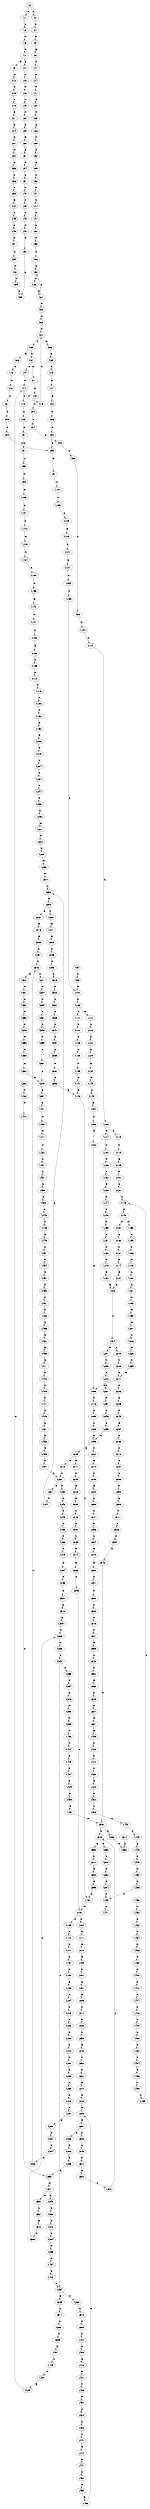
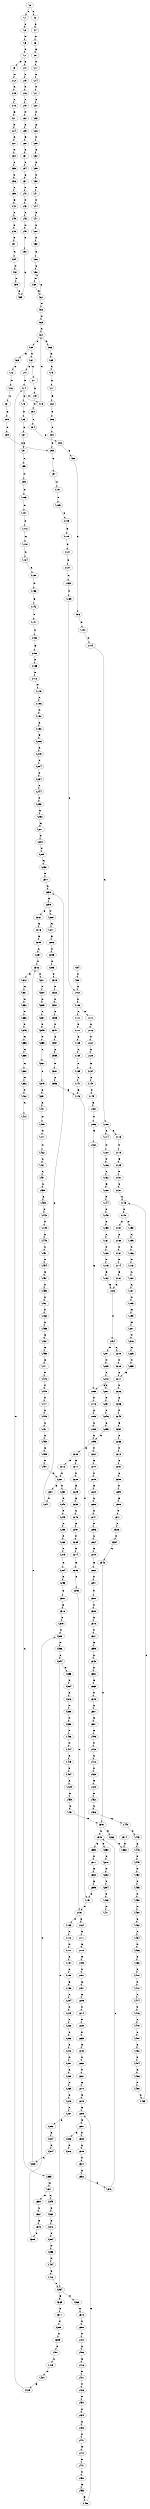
  strict digraph {
    S0
    S1
    S2
    S3
    S4
    S5
    S6
    S7
    S8
    S9
    S10
    S11
    S12
    S13
    S14
    S15
    S16
    S17
    S18
    S19
    S20
    S21
    S22
    S23
    S24
    S25
    S26
    S27
    S28
    S29
    S30
    S31
    S32
    S33
    S34
    S35
    S36
    S37
    S38
    S39
    S40
    S41
    S42
    S43
    S44
    S45
    S46
    S47
    S48
    S49
    S50
    S51
    S52
    S53
    S54
    S55
    S56
    S57
    S58
    S59
    S60
    S61
    S62
    S63
    S64
    S65
    S66
    S67
    S68
    S69
    S70
    S71
    S72
    S73
    S74
    S75
    S76
    S77
    S78
    S79
    S80
    S81
    S82
    S83
    S84
    S85
    S86
    S87
    S88
    S89
    S90
    S91
    S92
    S93
    S95
    S96
    S97
    S94
    S98
    S99
    S100
    S101
    S102
    S103
    S104
    S105
    S106
    S107
    S108
    S109
    S110
    S111
    S112
    S113
    S114
    S115
    S116
    S117
    S118
    S119
    S120
    S121
    S122
    S123
    S124
    S125
    S126
    S127
    S128
    S129
    S130
    S131
    S132
    S133
    S134
    S135
    S136
    S137
    S138
    S139
    S140
    S141
    S142
    S143
    S144
    S145
    S146
    S147
    S148
    S149
    S150
    S151
    S152
    S153
    S154
    S155
    S156
    S157
    S158
    S159
    S160
    S161
    S162
    S163
    S164
    S165
    S166
    S167
    S168
    S169
    S170
    S171
    S172
    S173
    S174
    S175
    S176
    S177
    S178
    S179
    S180
    S181
    S182
    S183
    S184
    S185
    S186
    S187
    S188
    S189
    S190
    S191
    S192
    S193
    S194
    S195
    S196
    S197
    S198
    S199
    S200
    S201
    S202
    S203
    S204
    S205
    S206
    S207
    S208
    S209
    S210
    S211
    S212
    S213
    S214
    S215
    S216
    S217
    S218
    S219
    S220
    S221
    S222
    S223
    S224
    S225
    S226
    S227
    S228
    S229
    S230
    S231
    S232
    S233
    S234
    S235
    S236
    S237
    S238
    S239
    S240
    S241
    S242
    S243
    S244
    S245
    S246
    S247
    S248
    S249
    S250
    S251
    S252
    S253
    S254
    S255
    S256
    S257
    S258
    S259
    S260
    S261
    S262
    S263
    S264
    S265
    S266
    S267
    S268
    S269
    S270
    S271
    S272
    S273
    S274
    S275
    S276
    S277
    S278
    S279
    S280
    S281
    S282
    S283
    S284
    S285
    S286
    S287
    S288
    S289
    S290
    S291
    S292
    S293
    S294
    S295
    S296
    S297
    S298
    S299
    S300
    S301
    S302
    S303
    S304
    S305
    S306
    S307
    S308
    S309
    S310
    S311
    S312
    S313
    S314
    S315
    S316
    S317
    S318
    S319
    S320
    S321
    S322
    S323
    S324
-   S325
    S326
    S327
    S328
    S329
    S330
    S331
    S332
    S333
    S334
    S335
    S336
    S337
    S338
    S339
    S340
    S341
    S342
    S343
    S344
    S345
    S346
    S347
    S348
    S349
    S350
    S351
    S352
    S353
    S354
    S355
    S356
    S357
    S358
    S359
    S360
    S361
    S362
    S363
    S364
    S365
    S366
    S367
    S368
    S369
    S370
    S371
    S372
    S373
    S386
    S375
    S376
    S377
    S378
    S379
    S380
    S381
    S382
    S383
    S384
    S385
    S374
    S387
    S388
    S389
    S390
    S391
    S392
    S393
    S394
    S395
    S396
    S397
    S398
    S399
    S400
    S401
    S402
    S403
    S404
    S405
    S406
    S407
    S408
    S409
    S410
    S411
    S412
    S413
    S414
    S415
    S416
    S417
    S418
    S419
    S420
    S421
    S422
    S423
    S424
    S425
    S426
    S427
    S428
    S429
    S430
    S431
    S432
    S433
    S434
    S435
    S436
    S437
    S438
    S439
    S440
    S441
    S442
    S443
    S444
    S445
    S446
    S447
    S448
    S449
    S450
    S451
    S452
    S453
    S454
    S455
    S456
    S457
    S458
    S459
    S460
    S461
    S462
    S463
    S464
    S465
    S466
    S467
    S468
    S469
    S470
    S471
    S472
    S473
    S474
    S475
    S476
    S477
    S478
    S479
    S480
    S481
    S482
    S483
    S484
    S485
    S486
    S487
    S488
    S489
    S0 -> S1 [label=C]
    S0 -> S2 [label=G]
    S1 -> S3 [label=C]
    S2 -> S4 [label=T]
    S3 -> S5 [label=A]
    S4 -> S6 [label=A]
    S5 -> S7 [label=G]
    S6 -> S8 [label=G]
    S7 -> S9 [label=T]
    S7 -> S10 [label=C]
    S8 -> S11 [label=T]
    S9 -> S12 [label=A]
    S10 -> S13 [label=T]
    S11 -> S14 [label=T]
    S12 -> S15 [label=G]
    S13 -> S16 [label=T]
    S14 -> S17 [label=T]
    S15 -> S18 [label=G]
    S16 -> S19 [label=C]
    S17 -> S20 [label=C]
    S18 -> S21 [label=G]
    S19 -> S22 [label=A]
    S20 -> S23 [label=A]
    S21 -> S24 [label=T]
    S22 -> S25 [label=C]
    S23 -> S26 [label=C]
    S24 -> S27 [label=C]
    S25 -> S28 [label=G]
    S26 -> S29 [label=T]
    S27 -> S30 [label=A]
    S28 -> S31 [label=C]
    S29 -> S32 [label=C]
    S30 -> S33 [label=C]
    S31 -> S34 [label=C]
    S32 -> S35 [label=C]
    S33 -> S36 [label=T]
    S34 -> S37 [label=C]
    S35 -> S38 [label=T]
    S36 -> S39 [label=C]
    S37 -> S40 [label=T]
    S38 -> S41 [label=T]
    S39 -> S42 [label=G]
    S40 -> S43 [label=T]
    S41 -> S44 [label=T]
    S42 -> S45 [label=C]
    S43 -> S46 [label=C]
    S44 -> S47 [label=C]
    S45 -> S48 [label=T]
    S46 -> S49 [label=A]
    S47 -> S50 [label=A]
    S48 -> S51 [label=T]
    S49 -> S52 [label=T]
    S50 -> S53 [label=T]
    S51 -> S54 [label=C]
    S52 -> S55 [label=C]
    S53 -> S56 [label=C]
    S54 -> S57 [label=A]
    S56 -> S58 [label=C]
    S57 -> S59 [label=T]
    S58 -> S60 [label=A]
    S59 -> S55 [label=C]
    S60 -> S61 [label=G]
    S61 -> S58 [label=C]
    S61 -> S62 [label=A]
    S62 -> S63 [label=A]
    S63 -> S64 [label=C]
    S64 -> S65 [label=C]
    S64 -> S66 [label=A]
    S65 -> S67 [label=A]
    S65 -> S68 [label=G]
    S66 -> S69 [label=G]
    S67 -> S70 [label=G]
    S67 -> S71 [label=C]
    S68 -> S72 [label=G]
    S69 -> S73 [label=C]
    S70 -> S74 [label=A]
    S71 -> S75 [label=C]
    S72 -> S76 [label=A]
    S73 -> S77 [label=C]
    S74 -> S78 [label=C]
    S74 -> S79 [label=A]
    S75 -> S80 [label=A]
    S76 -> S81 [label=C]
    S77 -> S82 [label=G]
    S78 -> S83 [label=T]
    S79 -> S64 [label=C]
    S80 -> S84 [label=C]
    S81 -> S85 [label=G]
    S82 -> S86 [label=T]
    S83 -> S87 [label=C]
    S84 -> S88 [label=C]
    S85 -> S89 [label=C]
    S86 -> S90 [label=C]
    S87 -> S91 [label=C]
    S88 -> S92 [label=C]
    S89 -> S93 [label=C]
    S90 -> S93 [label=C]
    S91 -> S95 [label=C]
    S92 -> S96 [label=C]
    S93 -> S97 [label=C]
    S95 -> S99 [label=A]
    S96 -> S100 [label=T]
    S97 -> S101 [label=A]
    S94 -> S98 [label=T]
    S98 -> S102 [label=C]
    S99 -> S103 [label=T]
    S100 -> S104 [label=T]
    S101 -> S105 [label=T]
    S102 -> S106 [label=T]
    S103 -> S107 [label=C]
    S104 -> S108 [label=C]
    S105 -> S109 [label=C]
    S106 -> S110 [label=T]
    S106 -> S111 [label=G]
    S107 -> S112 [label=T]
    S108 -> S113 [label=C]
    S108 -> S114 [label=G]
    S109 -> S115 [label=G]
    S110 -> S116 [label=C]
    S111 -> S117 [label=T]
    S112 -> S118 [label=G]
    S113 -> S119 [label=T]
    S114 -> S120 [label=A]
    S115 -> S121 [label=T]
    S116 -> S122 [label=T]
    S117 -> S123 [label=C]
    S118 -> S124 [label=C]
    S119 -> S125 [label=G]
    S120 -> S126 [label=T]
    S121 -> S127 [label=C]
    S122 -> S128 [label=C]
    S123 -> S129 [label=G]
    S124 -> S130 [label=C]
    S125 -> S131 [label=T]
    S126 -> S132 [label=C]
    S127 -> S133 [label=C]
    S128 -> S134 [label=G]
    S129 -> S135 [label=T]
    S130 -> S136 [label=A]
    S131 -> S137 [label=C]
    S132 -> S138 [label=G]
    S133 -> S139 [label=T]
    S134 -> S140 [label=G]
    S135 -> S141 [label=G]
    S136 -> S142 [label=G]
    S137 -> S143 [label=C]
    S138 -> S144 [label=T]
    S139 -> S102 [label=C]
    S140 -> S145 [label=A]
    S141 -> S146 [label=G]
    S142 -> S147 [label=T]
    S143 -> S148 [label=T]
    S144 -> S149 [label=T]
    S145 -> S150 [label=G]
    S146 -> S151 [label=T]
    S147 -> S152 [label=C]
    S148 -> S153 [label=A]
    S148 -> S154 [label=T]
    S149 -> S155 [label=T]
    S150 -> S156 [label=A]
    S151 -> S157 [label=A]
    S152 -> S158 [label=G]
    S153 -> S159 [label=C]
    S154 -> S160 [label=G]
    S155 -> S161 [label=G]
    S156 -> S162 [label=G]
    S157 -> S163 [label=T]
    S157 -> S164 [label=C]
    S158 -> S165 [label=T]
    S159 -> S166 [label=T]
    S160 -> S167 [label=T]
    S161 -> S168 [label=T]
    S162 -> S169 [label=G]
    S163 -> S170 [label=G]
    S164 -> S171 [label=C]
    S165 -> S172 [label=A]
    S166 -> S173 [label=A]
    S167 -> S174 [label=A]
    S168 -> S175 [label=A]
    S169 -> S176 [label=T]
    S170 -> S177 [label=A]
    S171 -> S178 [label=G]
    S172 -> S179 [label=A]
    S173 -> S180 [label=C]
    S174 -> S181 [label=G]
    S175 -> S182 [label=G]
    S176 -> S183 [label=C]
    S177 -> S184 [label=G]
    S178 -> S185 [label=G]
    S179 -> S186 [label=G]
    S180 -> S187 [label=C]
    S181 -> S188 [label=G]
    S182 -> S188 [label=G]
    S183 -> S189 [label=C]
    S184 -> S190 [label=C]
    S185 -> S191 [label=T]
    S186 -> S192 [label=A]
    S187 -> S193 [label=A]
    S188 -> S194 [label=A]
    S189 -> S195 [label=C]
    S190 -> S196 [label=G]
    S191 -> S197 [label=G]
    S192 -> S198 [label=C]
    S193 -> S199 [label=G]
    S194 -> S200 [label=G]
    S194 -> S201 [label=A]
    S195 -> S202 [label=A]
    S195 -> S203 [label=G]
    S196 -> S204 [label=G]
    S197 -> S205 [label=G]
    S198 -> S206 [label=G]
    S199 -> S207 [label=G]
    S200 -> S208 [label=A]
    S201 -> S209 [label=A]
    S202 -> S210 [label=G]
    S203 -> S211 [label=G]
    S203 -> S212 [label=A]
    S204 -> S213 [label=T]
    S205 -> S214 [label=T]
    S206 -> S215 [label=G]
    S207 -> S216 [label=A]
    S208 -> S217 [label=G]
    S209 -> S218 [label=G]
    S210 -> S219 [label=A]
    S211 -> S220 [label=A]
    S212 -> S221 [label=A]
    S213 -> S222 [label=C]
    S214 -> S223 [label=T]
    S215 -> S224 [label=C]
    S216 -> S225 [label=G]
    S217 -> S169 [label=G]
    S217 -> S226 [label=T]
    S218 -> S227 [label=G]
    S219 -> S228 [label=G]
    S220 -> S229 [label=G]
    S221 -> S230 [label=A]
    S221 -> S231 [label=G]
    S222 -> S232 [label=G]
    S223 -> S233 [label=A]
    S224 -> S234 [label=T]
    S225 -> S235 [label=A]
    S226 -> S236 [label=C]
    S227 -> S237 [label=T]
    S228 -> S238 [label=C]
    S229 -> S239 [label=G]
    S230 -> S240 [label=G]
    S231 -> S241 [label=T]
    S232 -> S242 [label=C]
    S233 -> S243 [label=G]
    S234 -> S244 [label=C]
    S235 -> S217 [label=G]
    S236 -> S245 [label=A]
    S237 -> S246 [label=C]
    S238 -> S247 [label=C]
    S239 -> S248 [label=C]
    S240 -> S249 [label=T]
    S241 -> S250 [label=C]
    S242 -> S251 [label=A]
    S243 -> S252 [label=A]
    S244 -> S253 [label=T]
    S245 -> S254 [label=G]
    S246 -> S255 [label=C]
    S247 -> S256 [label=A]
    S248 -> S257 [label=G]
    S249 -> S258 [label=G]
    S250 -> S259 [label=G]
    S251 -> S260 [label=C]
    S252 -> S261 [label=A]
    S253 -> S262 [label=C]
    S254 -> S263 [label=G]
    S255 -> S195 [label=C]
    S256 -> S264 [label=C]
    S257 -> S265 [label=T]
    S258 -> S266 [label=T]
    S259 -> S267 [label=C]
    S259 -> S268 [label=A]
    S260 -> S269 [label=G]
    S261 -> S270 [label=G]
    S262 -> S271 [label=G]
    S263 -> S272 [label=A]
    S264 -> S273 [label=G]
    S265 -> S274 [label=G]
    S266 -> S275 [label=C]
    S267 -> S276 [label=G]
    S268 -> S277 [label=G]
    S269 -> S278 [label=C]
    S270 -> S279 [label=G]
    S271 -> S280 [label=A]
    S272 -> S281 [label=C]
    S273 -> S282 [label=G]
    S274 -> S283 [label=G]
    S275 -> S284 [label=G]
    S276 -> S285 [label=G]
    S277 -> S286 [label=G]
    S278 -> S287 [label=G]
    S279 -> S288 [label=G]
    S280 -> S289 [label=A]
    S281 -> S290 [label=C]
    S282 -> S291 [label=T]
    S283 -> S292 [label=T]
    S284 -> S293 [label=T]
    S285 -> S294 [label=C]
    S286 -> S295 [label=T]
    S287 -> S296 [label=C]
    S288 -> S297 [label=G]
    S289 -> S298 [label=G]
    S290 -> S299 [label=A]
    S291 -> S300 [label=T]
    S292 -> S157 [label=A]
    S293 -> S301 [label=C]
    S294 -> S302 [label=T]
    S295 -> S303 [label=A]
    S296 -> S304 [label=G]
    S297 -> S305 [label=T]
    S297 -> S306 [label=G]
    S298 -> S307 [label=T]
    S299 -> S308 [label=G]
    S300 -> S309 [label=A]
    S301 -> S310 [label=G]
    S302 -> S311 [label=A]
    S302 -> S312 [label=G]
    S303 -> S313 [label=T]
    S304 -> S314 [label=G]
    S305 -> S315 [label=C]
    S306 -> S316 [label=T]
    S307 -> S250 [label=C]
    S308 -> S317 [label=T]
    S309 -> S318 [label=C]
    S310 -> S319 [label=G]
    S311 -> S320 [label=T]
    S312 -> S321 [label=G]
    S313 -> S322 [label=A]
    S314 -> S323 [label=C]
    S315 -> S324 [label=T]
-   S316 -> S325 [label=C]
    S317 -> S326 [label=C]
    S318 -> S327 [label=T]
    S319 -> S328 [label=A]
    S320 -> S329 [label=A]
    S321 -> S330 [label=A]
    S322 -> S331 [label=A]
    S323 -> S302 [label=T]
    S324 -> S332 [label=C]
-   S325 -> S333 [label=C]
    S326 -> S334 [label=T]
    S327 -> S335 [label=G]
    S328 -> S336 [label=A]
    S329 -> S337 [label=G]
    S330 -> S338 [label=A]
    S331 -> S339 [label=G]
    S332 -> S340 [label=T]
    S333 -> S341 [label=G]
    S334 -> S342 [label=C]
    S335 -> S343 [label=C]
    S336 -> S344 [label=C]
    S337 -> S345 [label=T]
    S338 -> S346 [label=T]
    S339 -> S347 [label=T]
    S340 -> S348 [label=C]
    S341 -> S349 [label=C]
    S341 -> S350 [label=T]
    S342 -> S351 [label=T]
    S343 -> S352 [label=A]
    S344 -> S353 [label=A]
    S344 -> S354 [label=T]
    S345 -> S355 [label=A]
    S346 -> S356 [label=G]
    S347 -> S357 [label=C]
    S348 -> S358 [label=T]
    S348 -> S359 [label=G]
    S349 -> S360 [label=C]
    S350 -> S361 [label=C]
    S351 -> S348 [label=C]
    S351 -> S362 [label=G]
    S352 -> S363 [label=G]
    S353 -> S364 [label=G]
    S354 -> S365 [label=G]
    S354 -> S366 [label=A]
    S355 -> S367 [label=G]
    S356 -> S368 [label=G]
    S357 -> S369 [label=G]
    S358 -> S370 [label=G]
    S359 -> S371 [label=T]
    S360 -> S372 [label=G]
    S361 -> S373 [label=G]
    S362 -> S386 [label=T]
    S363 -> S375 [label=A]
    S364 -> S376 [label=G]
    S365 -> S377 [label=C]
    S366 -> S378 [label=C]
    S367 -> S379 [label=C]
    S368 -> S380 [label=G]
    S369 -> S381 [label=T]
    S370 -> S382 [label=A]
    S371 -> S383 [label=G]
    S372 -> S384 [label=G]
    S373 -> S385 [label=G]
    S375 -> S387 [label=C]
    S376 -> S388 [label=A]
    S377 -> S389 [label=A]
    S378 -> S390 [label=A]
    S379 -> S391 [label=C]
-   S380 -> S379 [label=G]
+   S380 -> S392 [label=G]
    S381 -> S393 [label=G]
    S382 -> S394 [label=G]
    S383 -> S395 [label=G]
    S384 -> S396 [label=A]
    S385 -> S328 [label=A]
    S374 -> S386 [label=A]
    S387 -> S397 [label=G]
    S388 -> S398 [label=A]
    S389 -> S399 [label=A]
    S390 -> S400 [label=A]
    S391 -> S401 [label=G]
    S392 -> S402 [label=T]
    S393 -> S146 [label=G]
    S394 -> S403 [label=T]
    S395 -> S151 [label=T]
    S396 -> S404 [label=A]
    S397 -> S405 [label=G]
    S398 -> S406 [label=T]
    S399 -> S407 [label=C]
    S400 -> S408 [label=C]
    S401 -> S409 [label=A]
    S402 -> S410 [label=C]
    S403 -> S411 [label=A]
    S404 -> S412 [label=C]
    S405 -> S413 [label=A]
    S406 -> S414 [label=A]
    S407 -> S415 [label=C]
    S408 -> S416 [label=G]
    S409 -> S417 [label=A]
    S410 -> S333 [label=C]
    S412 -> S354 [label=T]
    S413 -> S418 [label=C]
    S414 -> S419 [label=G]
    S415 -> S420 [label=A]
    S416 -> S421 [label=A]
    S417 -> S422 [label=A]
    S418 -> S423 [label=A]
    S419 -> S424 [label=T]
    S420 -> S425 [label=G]
    S421 -> S426 [label=A]
    S422 -> S427 [label=C]
    S423 -> S428 [label=G]
    S424 -> S429 [label=C]
    S425 -> S74 [label=A]
    S426 -> S430 [label=A]
    S427 -> S431 [label=C]
    S428 -> S432 [label=A]
    S429 -> S433 [label=T]
    S430 -> S434 [label=A]
    S431 -> S435 [label=C]
    S432 -> S436 [label=C]
    S433 -> S437 [label=C]
    S434 -> S438 [label=C]
    S435 -> S439 [label=C]
    S436 -> S440 [label=C]
    S437 -> S351 [label=T]
    S438 -> S441 [label=A]
    S439 -> S442 [label=G]
    S440 -> S443 [label=T]
    S441 -> S444 [label=G]
    S442 -> S445 [label=A]
    S443 -> S446 [label=C]
    S444 -> S447 [label=A]
    S445 -> S448 [label=C]
    S446 -> S449 [label=T]
    S447 -> S450 [label=A]
    S448 -> S451 [label=T]
    S449 -> S452 [label=A]
    S450 -> S453 [label=G]
    S451 -> S454 [label=A]
    S452 -> S455 [label=G]
    S453 -> S456 [label=G]
    S454 -> S457 [label=G]
-   S455 -> S403 [label=A]
+   S455 -> S458 [label=A]
    S456 -> S288 [label=G]
    S457 -> S459 [label=A]
    S458 -> S460 [label=A]
    S459 -> S461 [label=A]
    S460 -> S462 [label=C]
    S461 -> S463 [label=T]
    S462 -> S464 [label=G]
    S463 -> S465 [label=C]
    S464 -> S466 [label=A]
    S465 -> S467 [label=G]
    S466 -> S468 [label=G]
    S467 -> S469 [label=G]
    S468 -> S470 [label=G]
    S469 -> S471 [label=G]
    S470 -> S472 [label=T]
    S471 -> S473 [label=T]
    S472 -> S474 [label=G]
    S473 -> S475 [label=A]
    S474 -> S476 [label=T]
    S475 -> S477 [label=T]
    S476 -> S478 [label=C]
    S477 -> S479 [label=C]
    S478 -> S480 [label=C]
    S479 -> S481 [label=C]
    S480 -> S482 [label=C]
    S481 -> S483 [label=C]
    S482 -> S484 [label=T]
    S483 -> S485 [label=G]
    S484 -> S486 [label=G]
    S485 -> S487 [label=A]
    S486 -> S488 [label=T]
    S487 -> S221 [label=A]
    S488 -> S489 [label=C]
    S489 -> S143 [label=C]
  }
